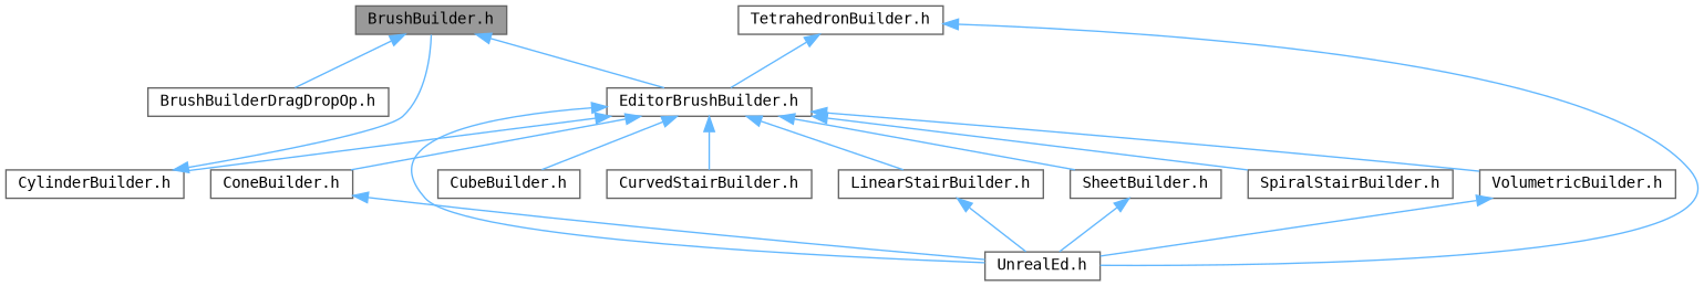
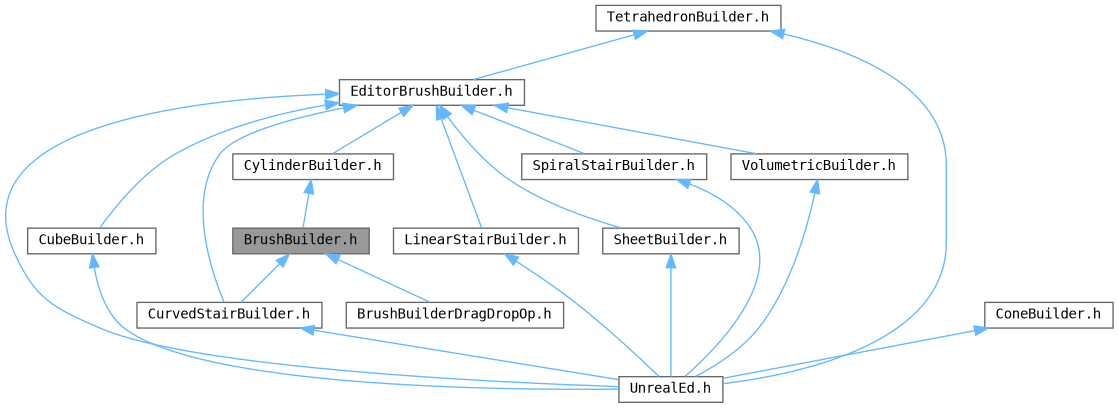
  digraph {
    fontname="DejaVu Sans Mono"
    node [color=grey40 fillcolor=white fontname="DejaVu Sans Mono" fontsize=10 shape=box style=filled]
    edge [color=steelblue1 dir=back fontname="DejaVu Sans Mono" fontsize=10 labelfontname=Helvetica labelfontsize=10 style=solid]
    n1 [color=gray40 fillcolor=grey60 fontcolor=black height=0.2 label="BrushBuilder.h" width=0.4]
    n2 [height=0.2 label="BrushBuilderDragDropOp.h" width=0.4]
    n3 [height=0.2 label="EditorBrushBuilder.h" width=0.4]
    n4 [height=0.2 label="ConeBuilder.h" width=0.4]
    n5 [height=0.2 label="UnrealEd.h" width=0.4]
    n6 [height=0.2 label="CubeBuilder.h" width=0.4]
    n7 [height=0.2 label="CurvedStairBuilder.h" width=0.4]
    n8 [height=0.2 label="CylinderBuilder.h" width=0.4]
    n9 [height=0.2 label="LinearStairBuilder.h" width=0.4]
    n10 [height=0.2 label="SheetBuilder.h" width=0.4]
    n11 [height=0.2 label="SpiralStairBuilder.h" width=0.4]
    n12 [height=0.2 label="VolumetricBuilder.h" width=0.4]
    n13 [height=0.2 label="TetrahedronBuilder.h" width=0.4]
    n1 -> n2
-   n1 -> n3
-   n3 -> n4
+   n1 -> n7
    n3 -> n5
    n3 -> n6
    n3 -> n7
    n3 -> n8
    n3 -> n9
    n3 -> n10
    n3 -> n11
    n3 -> n12
    n4 -> n5
+   n6 -> n5
+   n7 -> n5
    n8 -> n1
    n9 -> n5
    n10 -> n5
+   n11 -> n5
    n12 -> n5
    n13 -> n3
    n13 -> n5
  }
